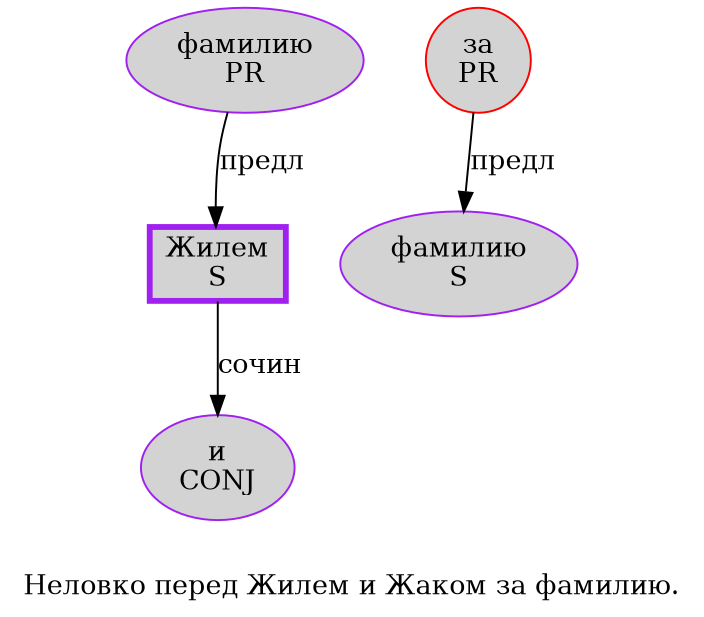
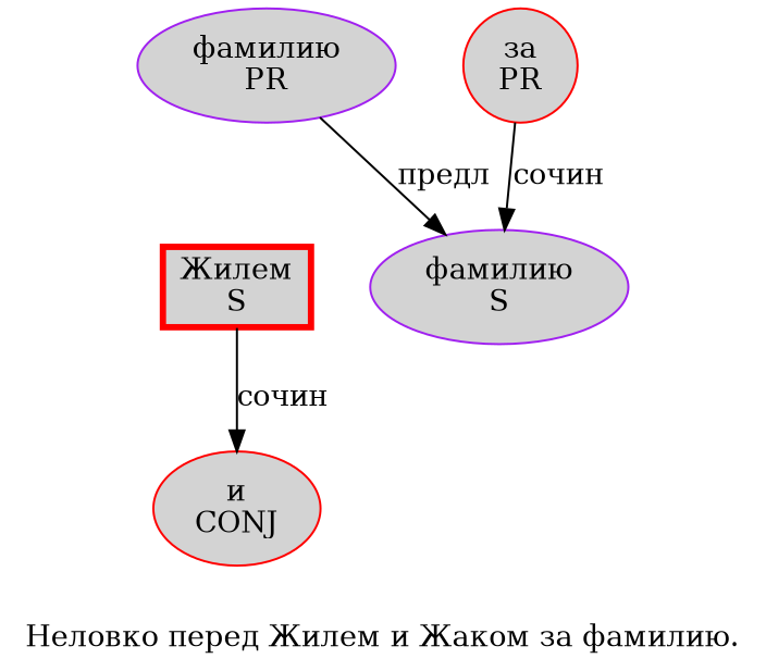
  digraph {
    label="Неловко перед Жилем и Жаком за фамилию."
    node [color=purple fillcolor=lightgray penwidth=1 shape=ellipse style=filled]
    n1 [label="фамилию\nPR"]
-   n2 [label="Жилем\nS" penwidth=3 shape=box]
-   n3 [label="и\nCONJ"]
+   n2 [color=red label="Жилем\nS" penwidth=3 shape=box]
+   n3 [color=red label="и\nCONJ"]
    n4 [color=red label="за\nPR"]
    n5 [label="фамилию\nS"]
-   n1 -> n2 [label="предл"]
+   n1 -> n5 [label="предл"]
    n2 -> n3 [label="сочин"]
-   n4 -> n5 [label="предл"]
+   n4 -> n5 [label="сочин"]
  }
